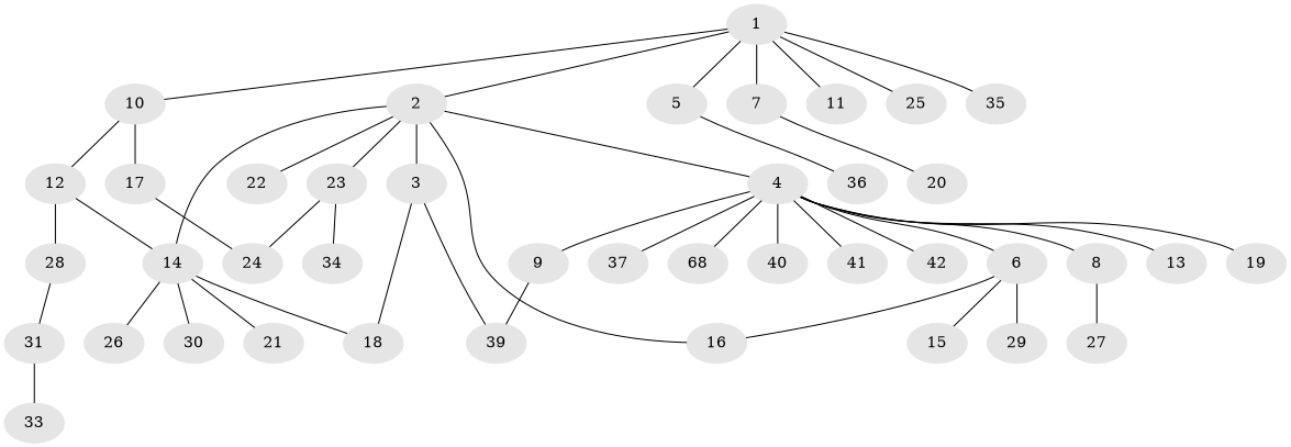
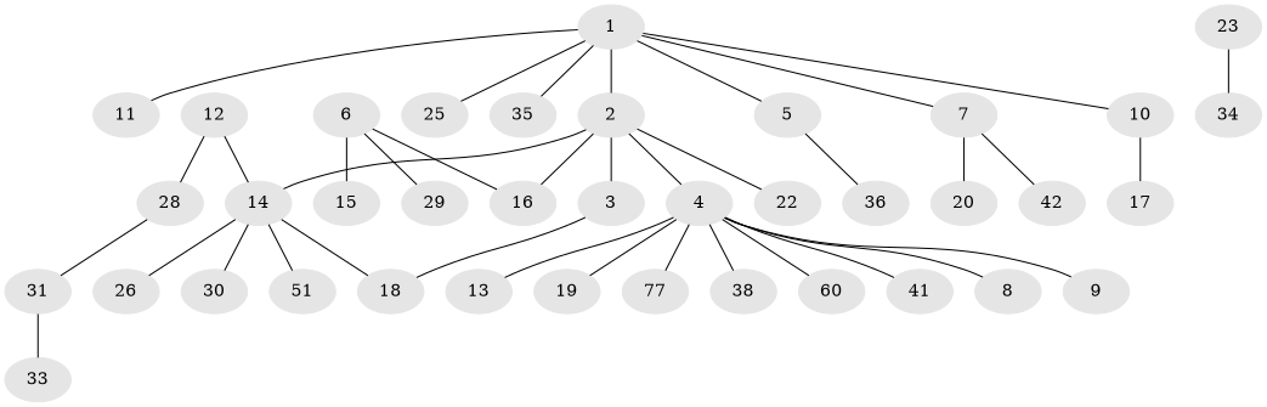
  graph {
    node [color=gray90 style=filled]
    edge [weight=1.0]
    1
    2
    5
    7
    10
    11
    25
    35
    3
    4
    14
    16
    22
    23
    36
    20
    12
    17
    18
-   39
    6
    8
    9
    13
    19
-   37
-   38 [label=68]
-   40
+   37 [label=77]
+   38
+   40 [label=60]
    41
    42
-   21
+   21 [label=51]
    26
    30
-   24
    34
    15
    29
-   27
    28
    31
    33
    1 -- 2
    1 -- 5
    1 -- 7
    1 -- 10
    1 -- 11
    1 -- 25
    1 -- 35
    2 -- 3 [weight=13.0]
    2 -- 4
    2 -- 14
    2 -- 16
    2 -- 22
-   2 -- 23
    5 -- 36
    7 -- 20
-   10 -- 12
    10 -- 17 [weight=4.0]
    3 -- 18
-   3 -- 39
-   4 -- 6
    4 -- 8
    4 -- 9
    4 -- 13
    4 -- 19
    4 -- 37
    4 -- 38
    4 -- 40
    4 -- 41
-   4 -- 42
+   7 -- 42
    14 -- 18
    14 -- 21
    14 -- 26
    14 -- 30
-   23 -- 24
    23 -- 34
    12 -- 14
    12 -- 28 [weight=2.0]
-   17 -- 24
    6 -- 16
    6 -- 15
    6 -- 29
-   8 -- 27
-   9 -- 39
    28 -- 31
    31 -- 33
  }
